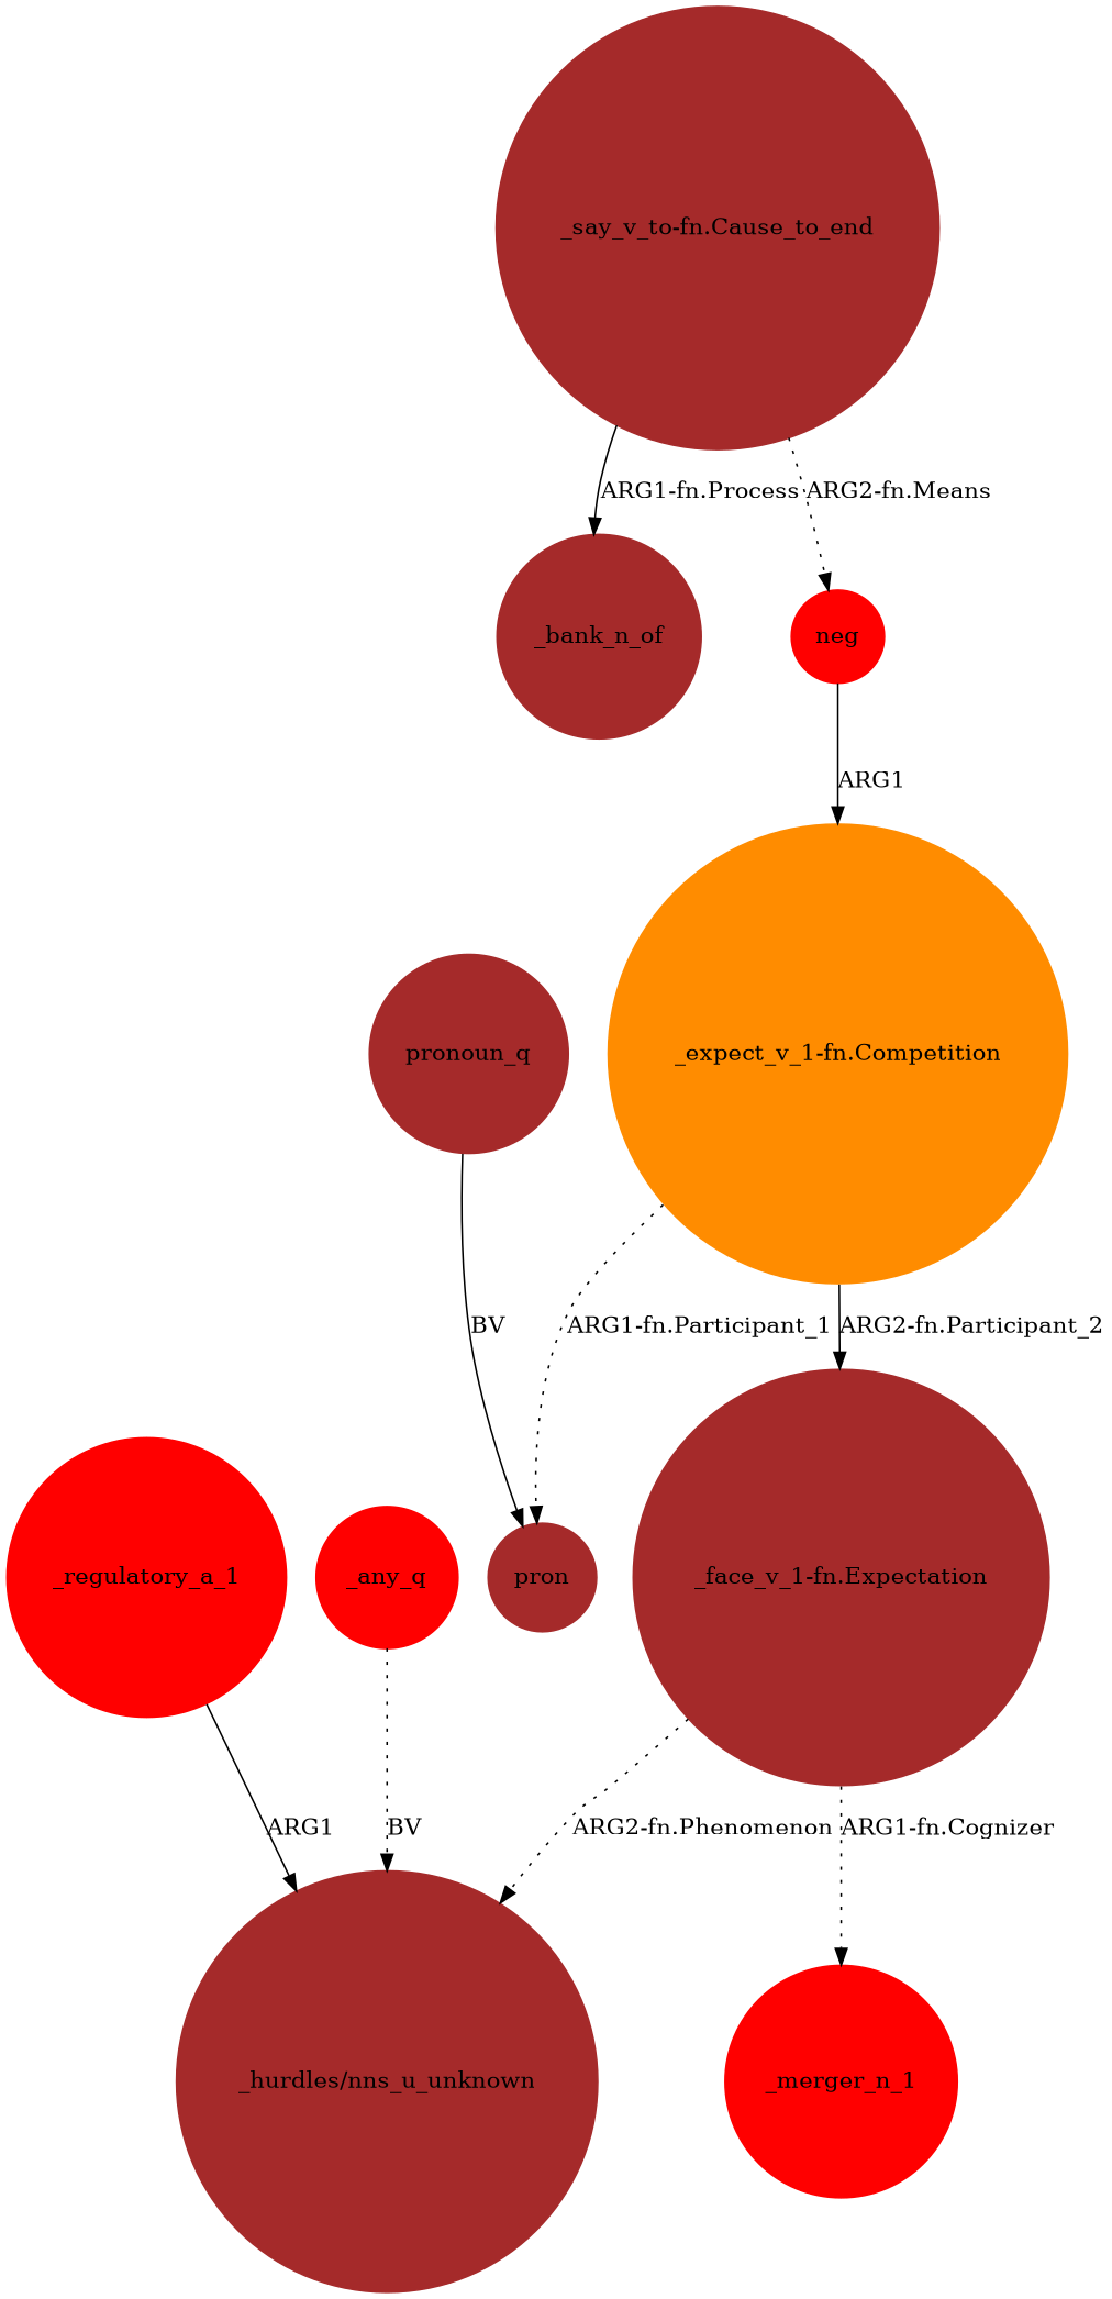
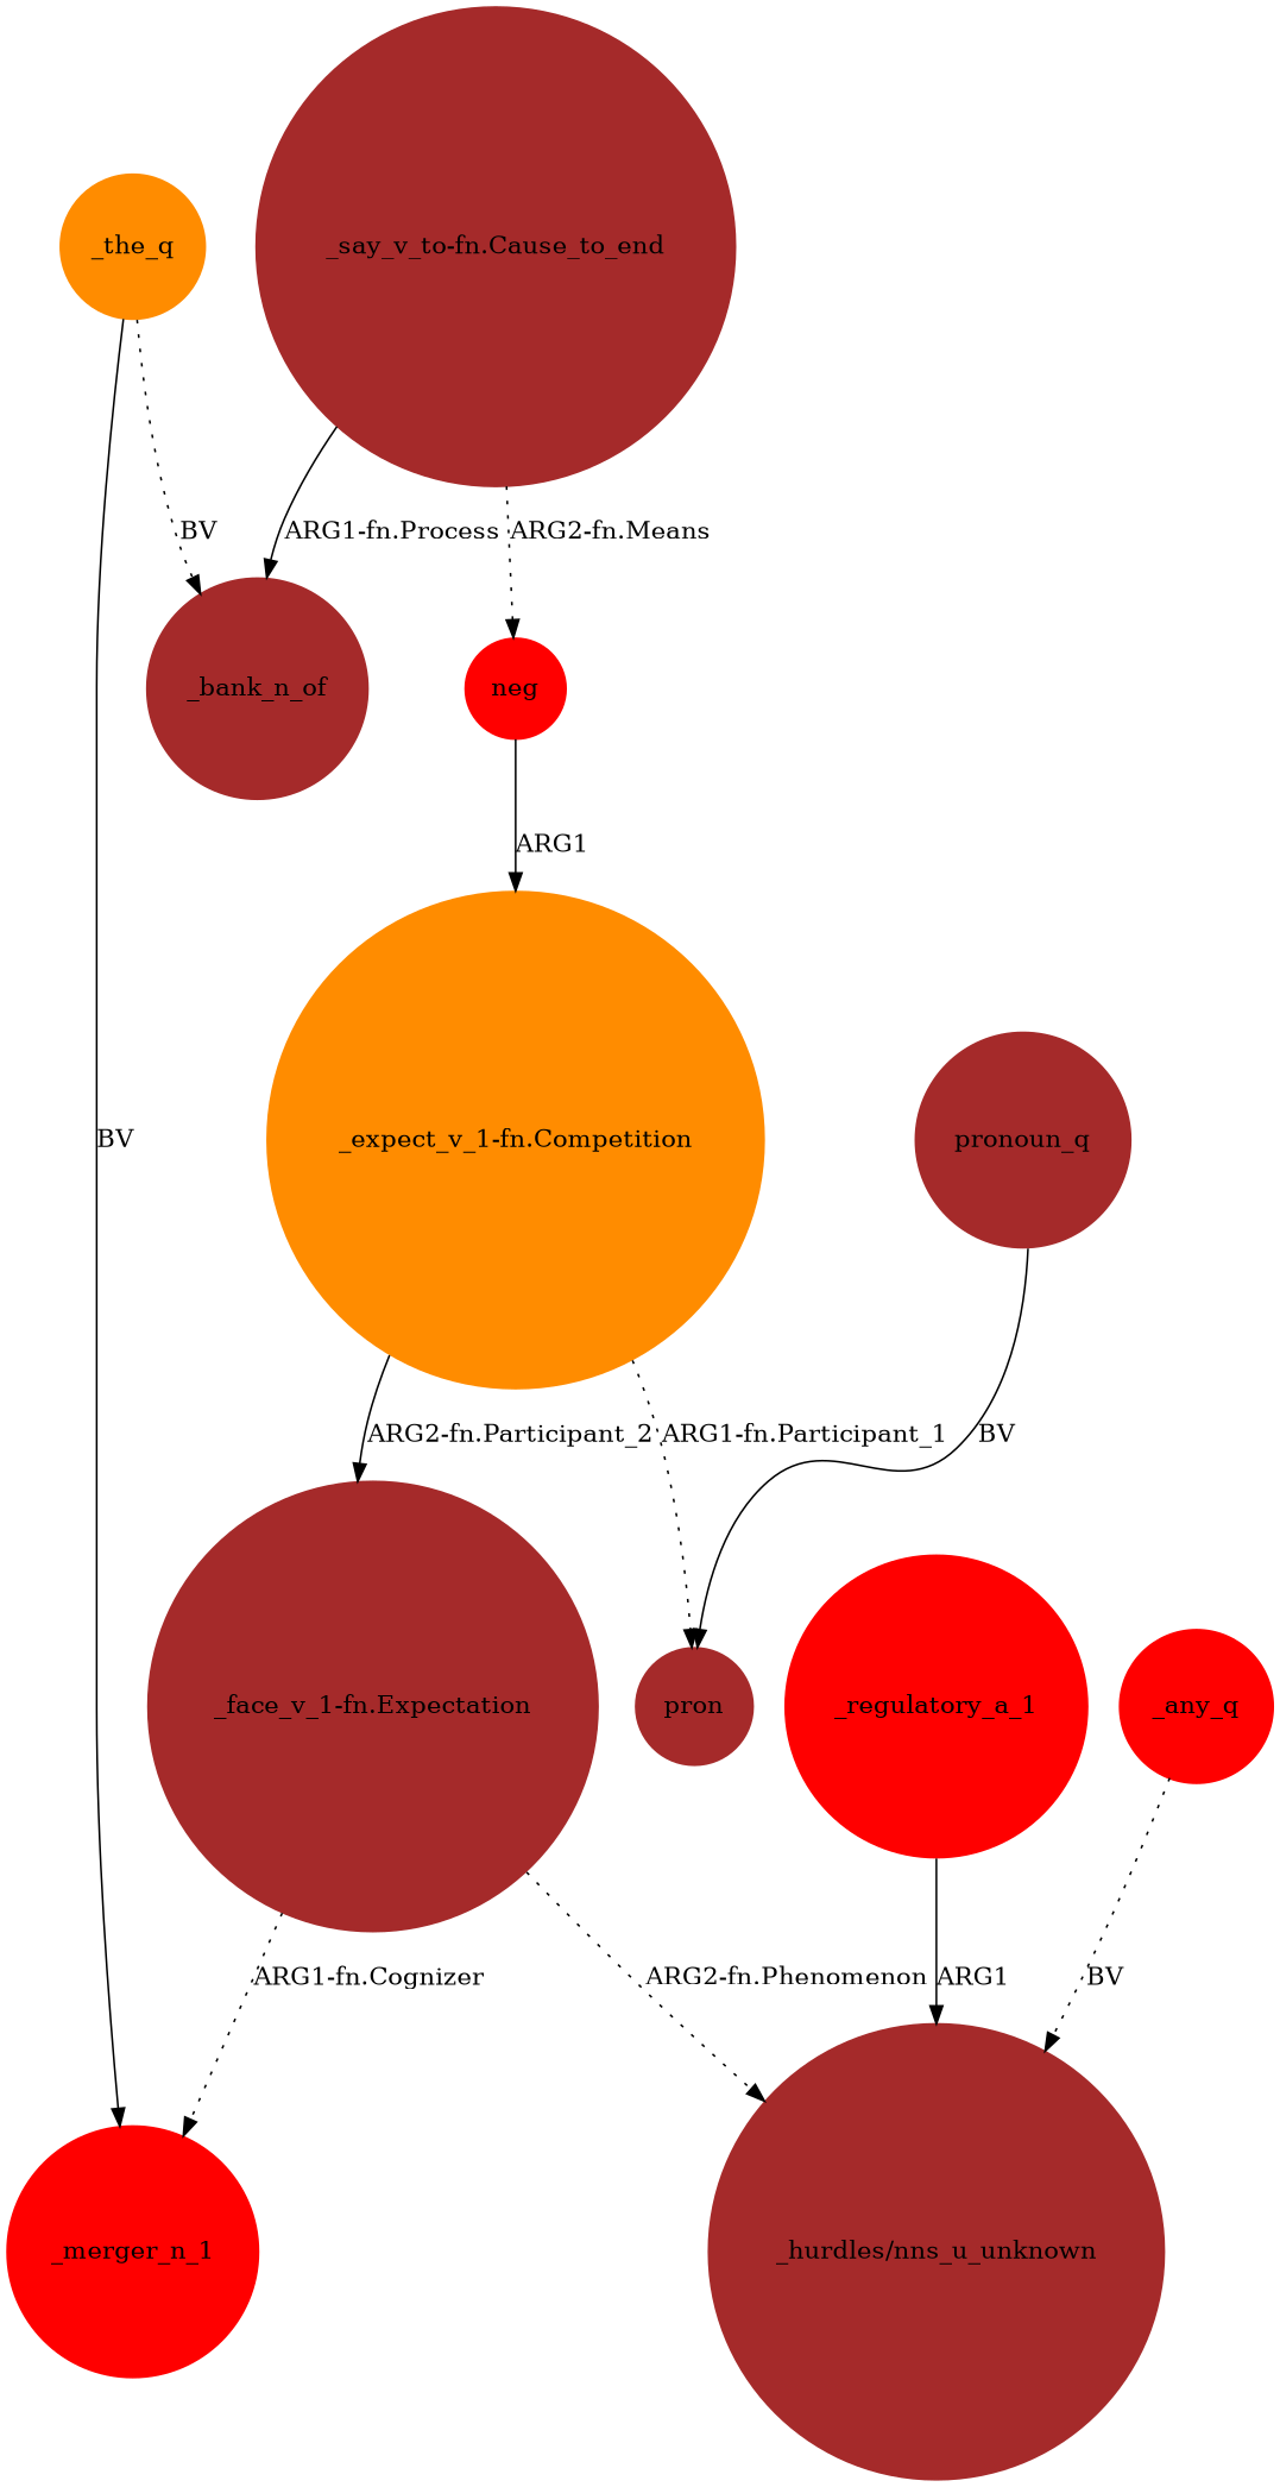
  digraph {
    node [shape=circle style=filled color=brown]
    edge [style=solid]
    "_expect_v_1-fn.Competition" [color=darkorange]
    "_face_v_1-fn.Expectation"
    pron
    _merger_n_1 [color=red]
    "_hurdles/nns_u_unknown"
+   _the_q [color=darkorange]
    _bank_n_of
    neg [color=red]
    _regulatory_a_1 [color=red]
    pronoun_q
    "_say_v_to-fn.Cause_to_end"
    _any_q [color=red]
    "_expect_v_1-fn.Competition" -> "_face_v_1-fn.Expectation" [label="ARG2-fn.Participant_2"]
    "_expect_v_1-fn.Competition" -> pron [label="ARG1-fn.Participant_1" style=dotted]
    "_face_v_1-fn.Expectation" -> _merger_n_1 [label="ARG1-fn.Cognizer" style=dotted]
    "_face_v_1-fn.Expectation" -> "_hurdles/nns_u_unknown" [label="ARG2-fn.Phenomenon" style=dotted]
+   _the_q -> _merger_n_1 [label=BV]
+   _the_q -> _bank_n_of [label=BV style=dotted]
    neg -> "_expect_v_1-fn.Competition" [label=ARG1]
    _regulatory_a_1 -> "_hurdles/nns_u_unknown" [label=ARG1]
    pronoun_q -> pron [label=BV]
    "_say_v_to-fn.Cause_to_end" -> _bank_n_of [label="ARG1-fn.Process"]
    "_say_v_to-fn.Cause_to_end" -> neg [label="ARG2-fn.Means" style=dotted]
    _any_q -> "_hurdles/nns_u_unknown" [label=BV style=dotted]
  }
